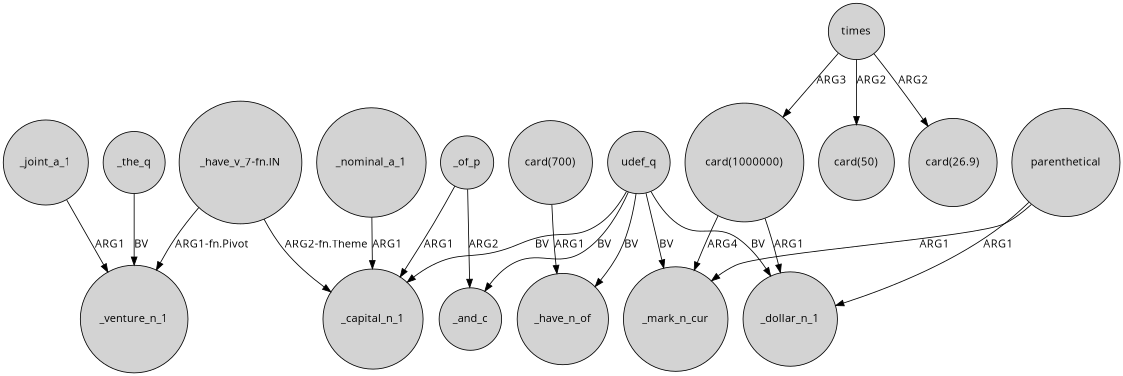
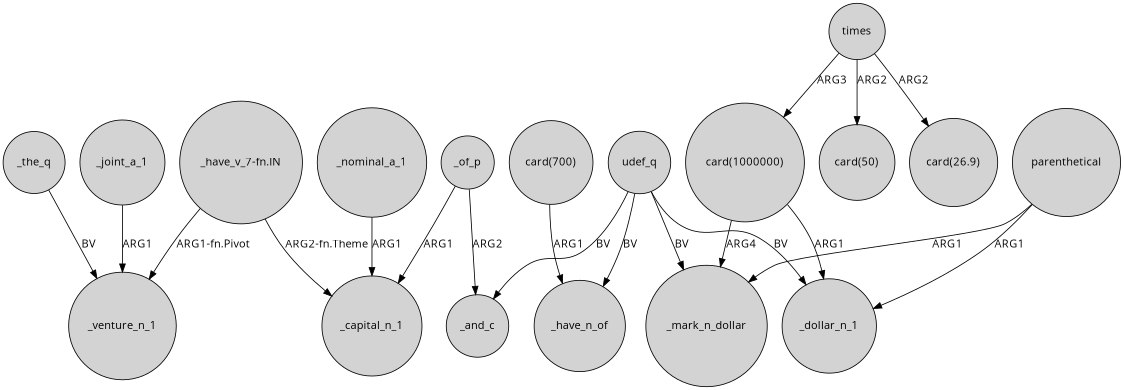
  digraph {
    fontname="Open Sans"
    node [fontname="Open Sans" shape=circle style=filled]
    edge [fontname="Open Sans"]
    _joint_a_1
    _venture_n_1
    times
    "card(50)"
    "card(1000000)"
    "card(26.9)"
    _dollar_n_1
-   _mark_n_cur
+   _mark_n_cur [label=_mark_n_dollar]
    n9 [label="_have_v_7-fn.IN"]
    _capital_n_1
    udef_q
    n12 [label=_have_n_of]
    _and_c
    "card(700)"
    parenthetical
    _of_p
    _nominal_a_1
    _the_q
    _joint_a_1 -> _venture_n_1 [label=ARG1]
    times -> "card(50)" [label=ARG2]
    times -> "card(1000000)" [label=ARG3]
    times -> "card(26.9)" [label=ARG2]
    "card(1000000)" -> _dollar_n_1 [label=ARG1]
    "card(1000000)" -> _mark_n_cur [label=ARG4]
    n9 -> _venture_n_1 [label="ARG1-fn.Pivot"]
    n9 -> _capital_n_1 [label="ARG2-fn.Theme"]
    udef_q -> _dollar_n_1 [label=BV]
    udef_q -> _mark_n_cur [label=BV]
-   udef_q -> _capital_n_1 [label=BV]
    udef_q -> n12 [label=BV]
    udef_q -> _and_c [label=BV]
    "card(700)" -> n12 [label=ARG1]
    parenthetical -> _dollar_n_1 [label=ARG1]
    parenthetical -> _mark_n_cur [label=ARG1]
    _of_p -> _capital_n_1 [label=ARG1]
    _of_p -> _and_c [label=ARG2]
    _nominal_a_1 -> _capital_n_1 [label=ARG1]
    _the_q -> _venture_n_1 [label=BV]
  }
